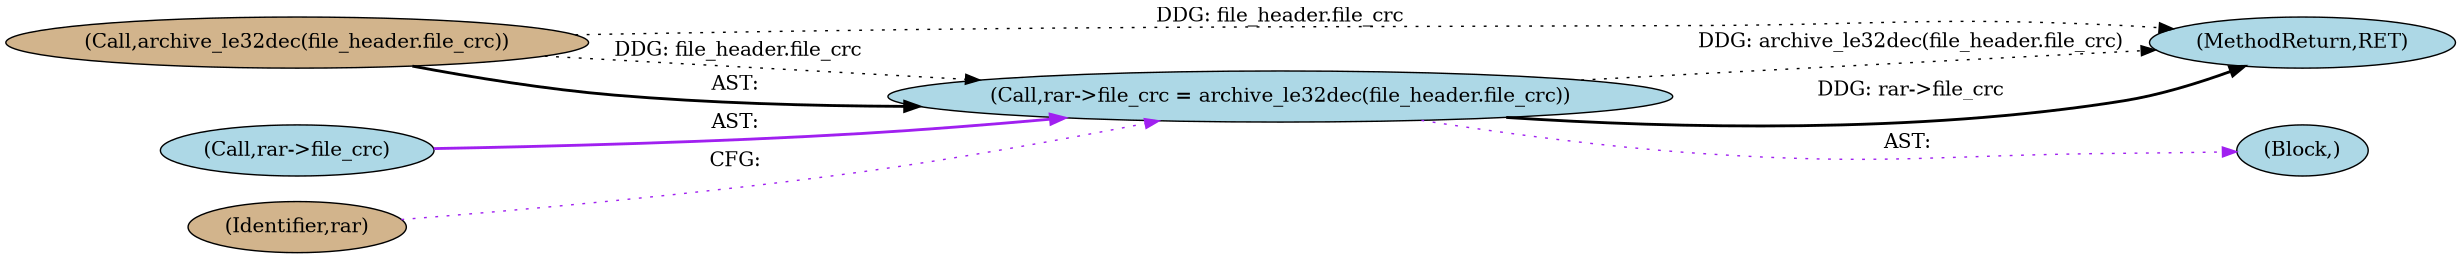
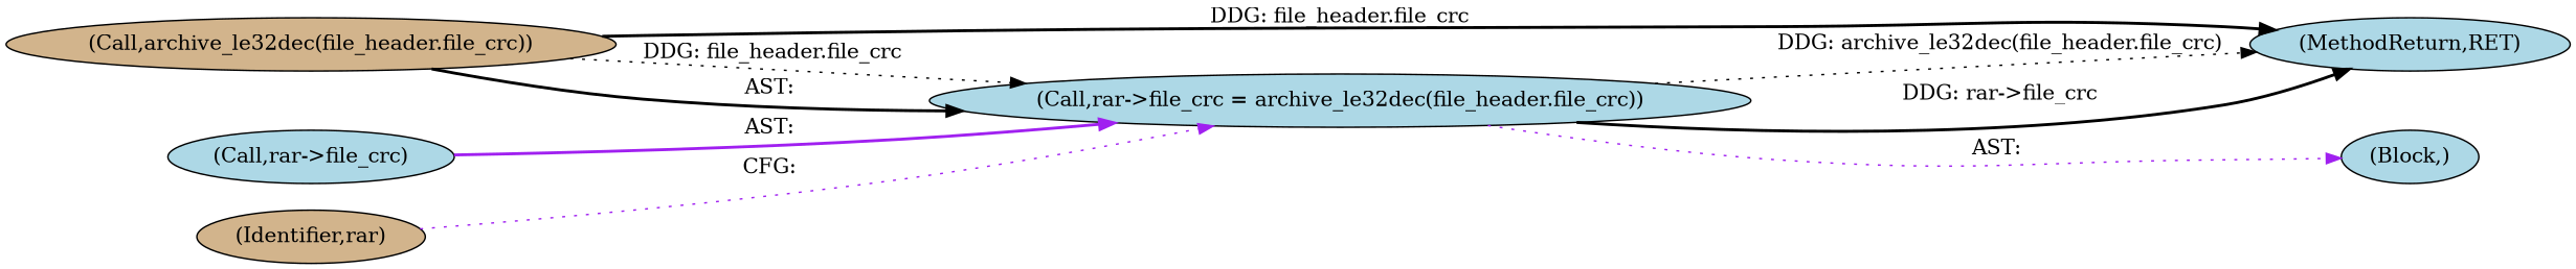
  digraph {
    rankdir=LR
    node [fillcolor=lightblue style=filled]
    edge [color=black style=dotted]
    n1 [label="(Call,rar->file_crc = archive_le32dec(file_header.file_crc))"]
    n2 [label="(MethodReturn,RET)"]
    n3 [label="(Block,)"]
    n4 [fillcolor=tan label="(Call,archive_le32dec(file_header.file_crc))"]
    n5 [label="(Call,rar->file_crc)"]
    n6 [fillcolor=tan label="(Identifier,rar)"]
    n1 -> n2 [label="DDG: archive_le32dec(file_header.file_crc)"]
    n1 -> n2 [label="DDG: rar->file_crc" style=bold]
    n1 -> n3 [color=purple label="AST: "]
    n4 -> n1 [label="AST: " style=bold]
    n4 -> n1 [label="DDG: file_header.file_crc"]
-   n4 -> n2 [label="DDG: file_header.file_crc"]
+   n4 -> n2 [label="DDG: file_header.file_crc" style=bold]
    n5 -> n1 [color=purple label="AST: " style=bold]
    n6 -> n1 [color=purple label="CFG: "]
  }
